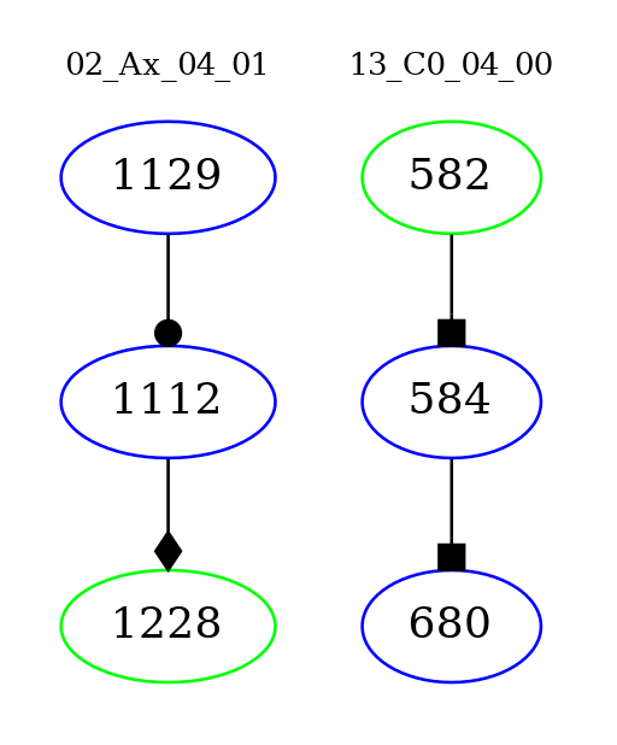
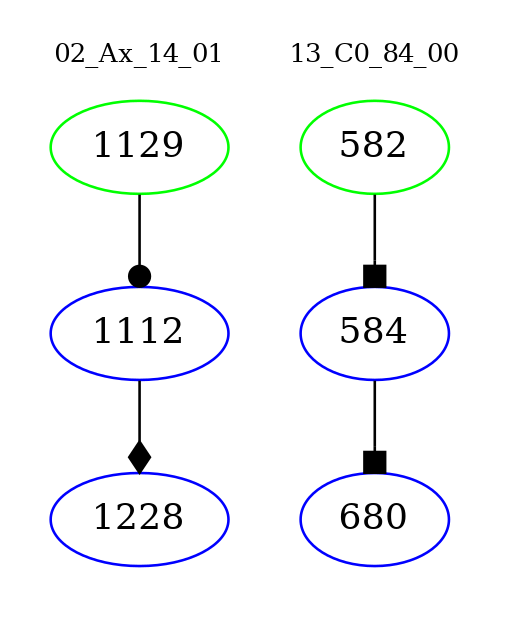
  digraph {
    node [color=blue]
    edge [arrowhead=box color=black]
-   n1 [label=1129]
+   n1 [color=green label=1129]
    n2 [label=1112]
-   n3 [color=green label=1228]
+   n3 [label=1228]
    n4 [color=green label=582]
    n5 [label=584]
    n6 [label=680]
    subgraph cluster_1 {
      color=white
      fontsize=10
-     label="02_Ax_04_01"
+     label="02_Ax_14_01"
      n1
      n2
      n3
    }
    subgraph cluster_2 {
      color=white
      fontsize=10
-     label="13_C0_04_00"
+     label="13_C0_84_00"
      n4
      n5
      n6
    }
    n1 -> n2 [arrowhead=dot]
    n2 -> n3 [arrowhead=diamond]
    n4 -> n5
    n5 -> n6
  }
